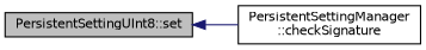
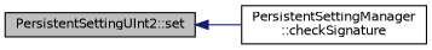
  digraph {
    rankdir=LR
    node [color=black fontname=Helvetica fontsize=10 shape=record style=filled]
-   n1 [fillcolor=grey75 fontcolor=black height=0.2 label="PersistentSettingUInt8::set" width=0.4]
+   n1 [fillcolor=grey75 fontcolor=black height=0.2 label="PersistentSettingUInt2::set" width=0.4]
    n2 [fillcolor=white height=0.2 label="PersistentSettingManager\l::checkSignature" width=0.4]
    n1 -> n2 [color=midnightblue dir=back fontname=Helvetica fontsize=10 labelfontname=Helvetica labelfontsize=10 style=solid]
  }
